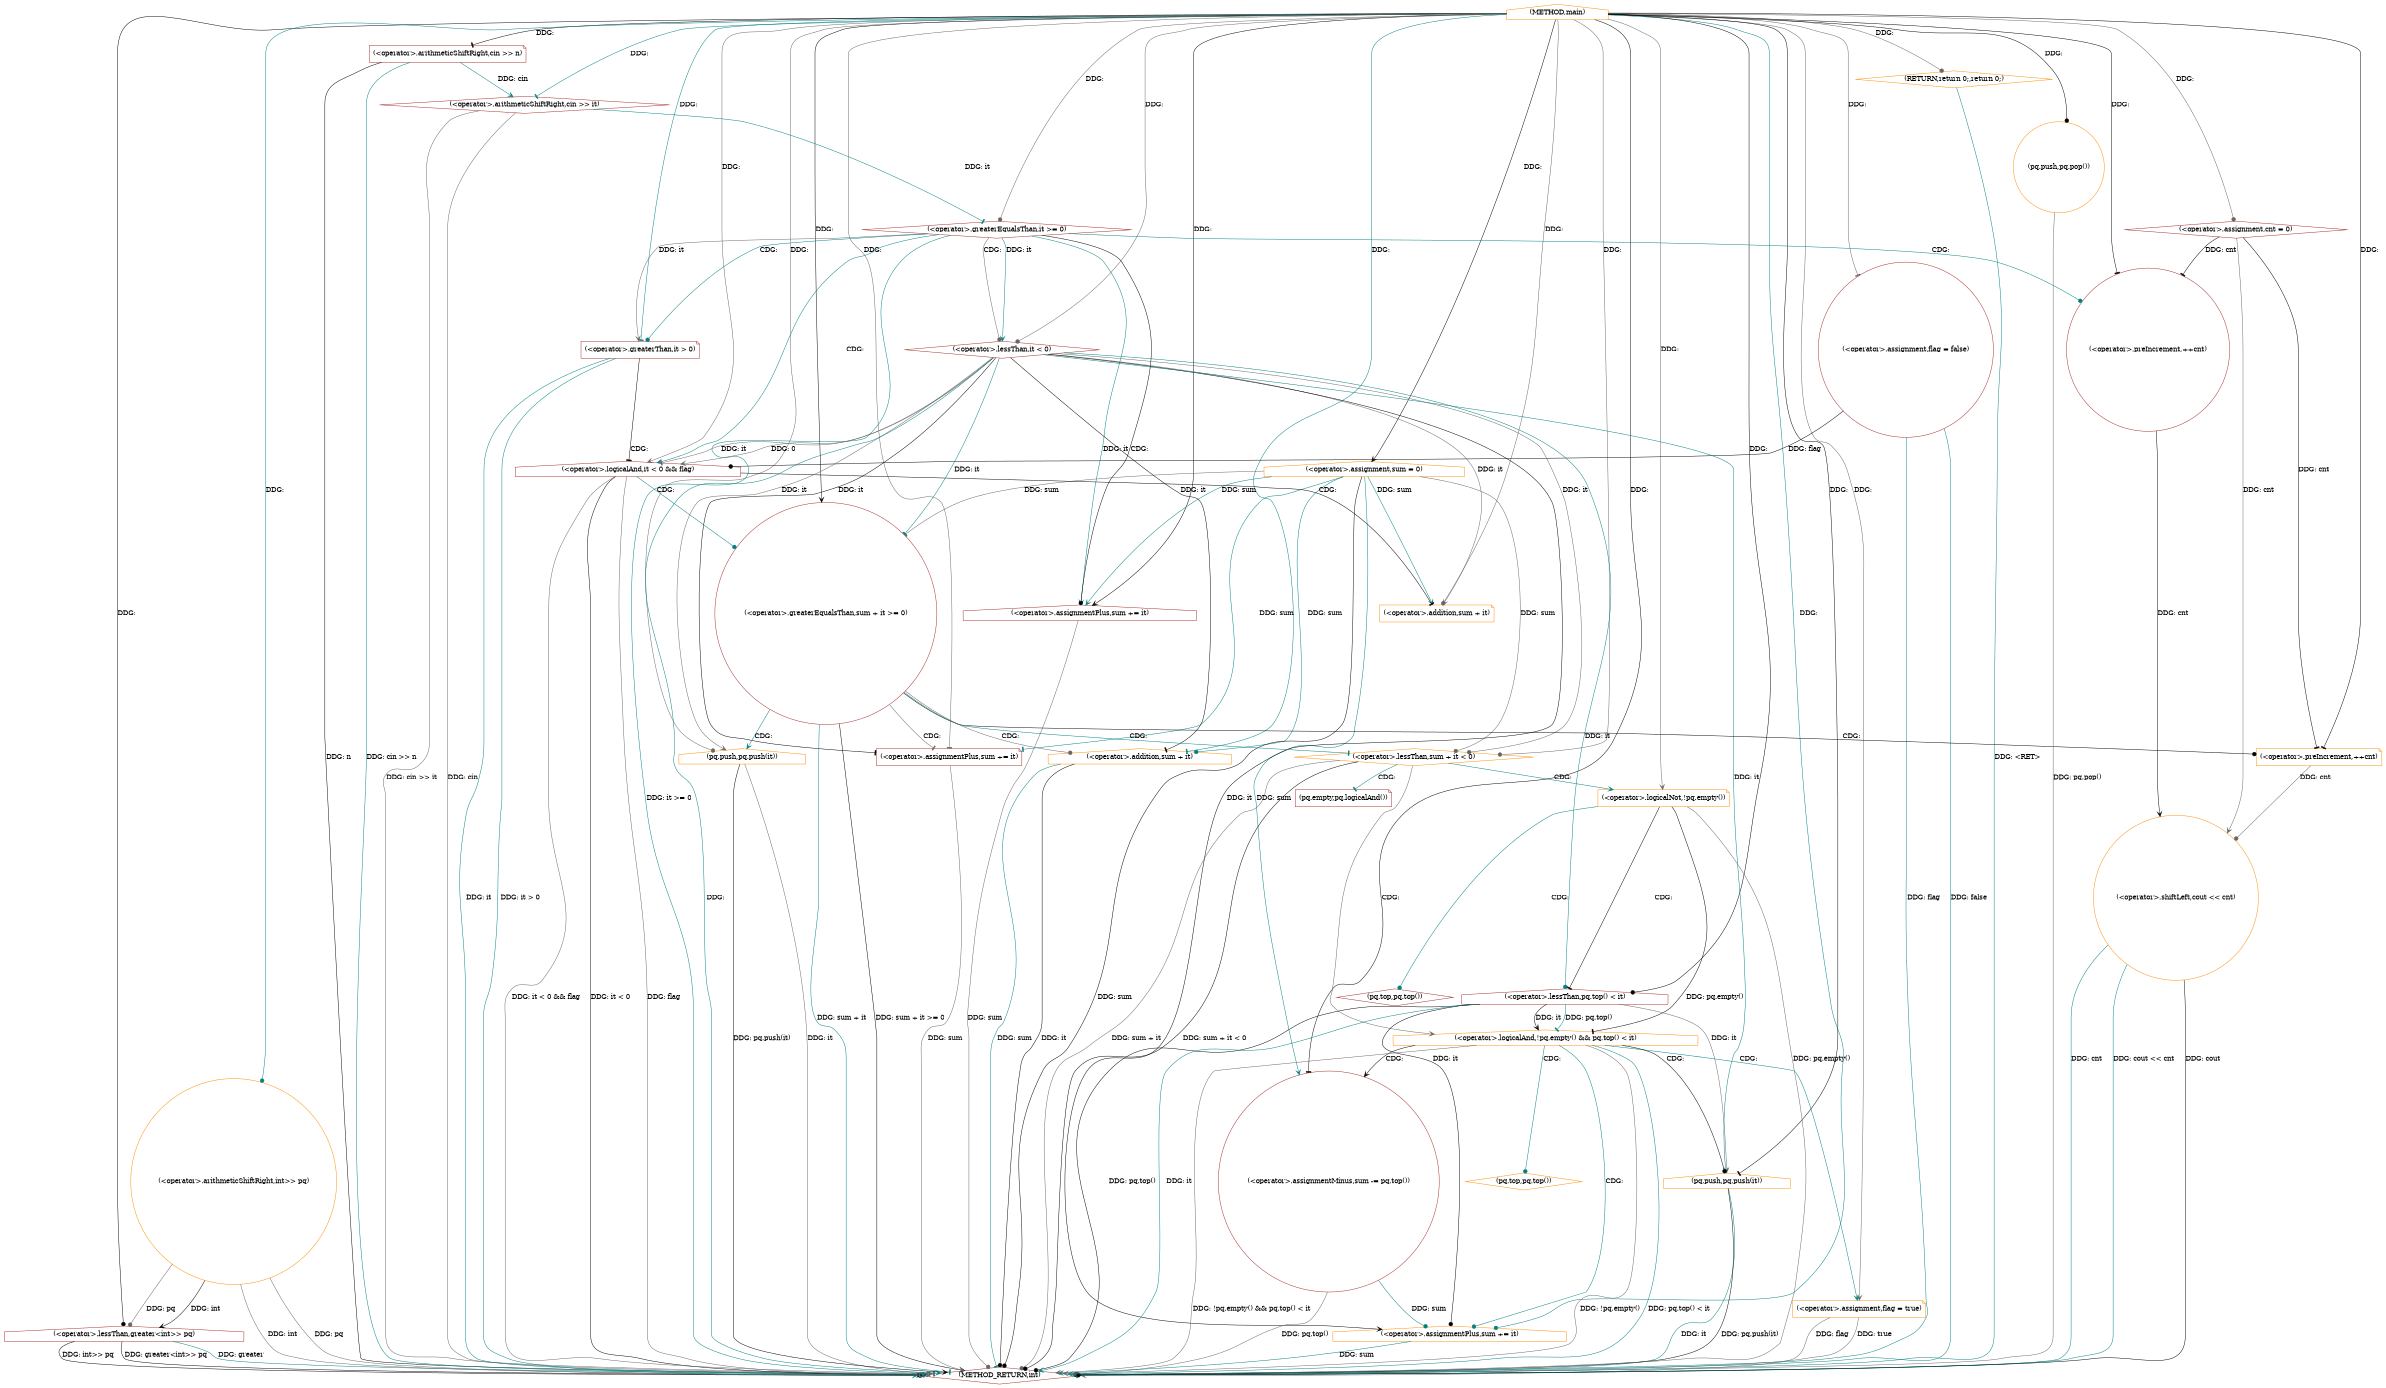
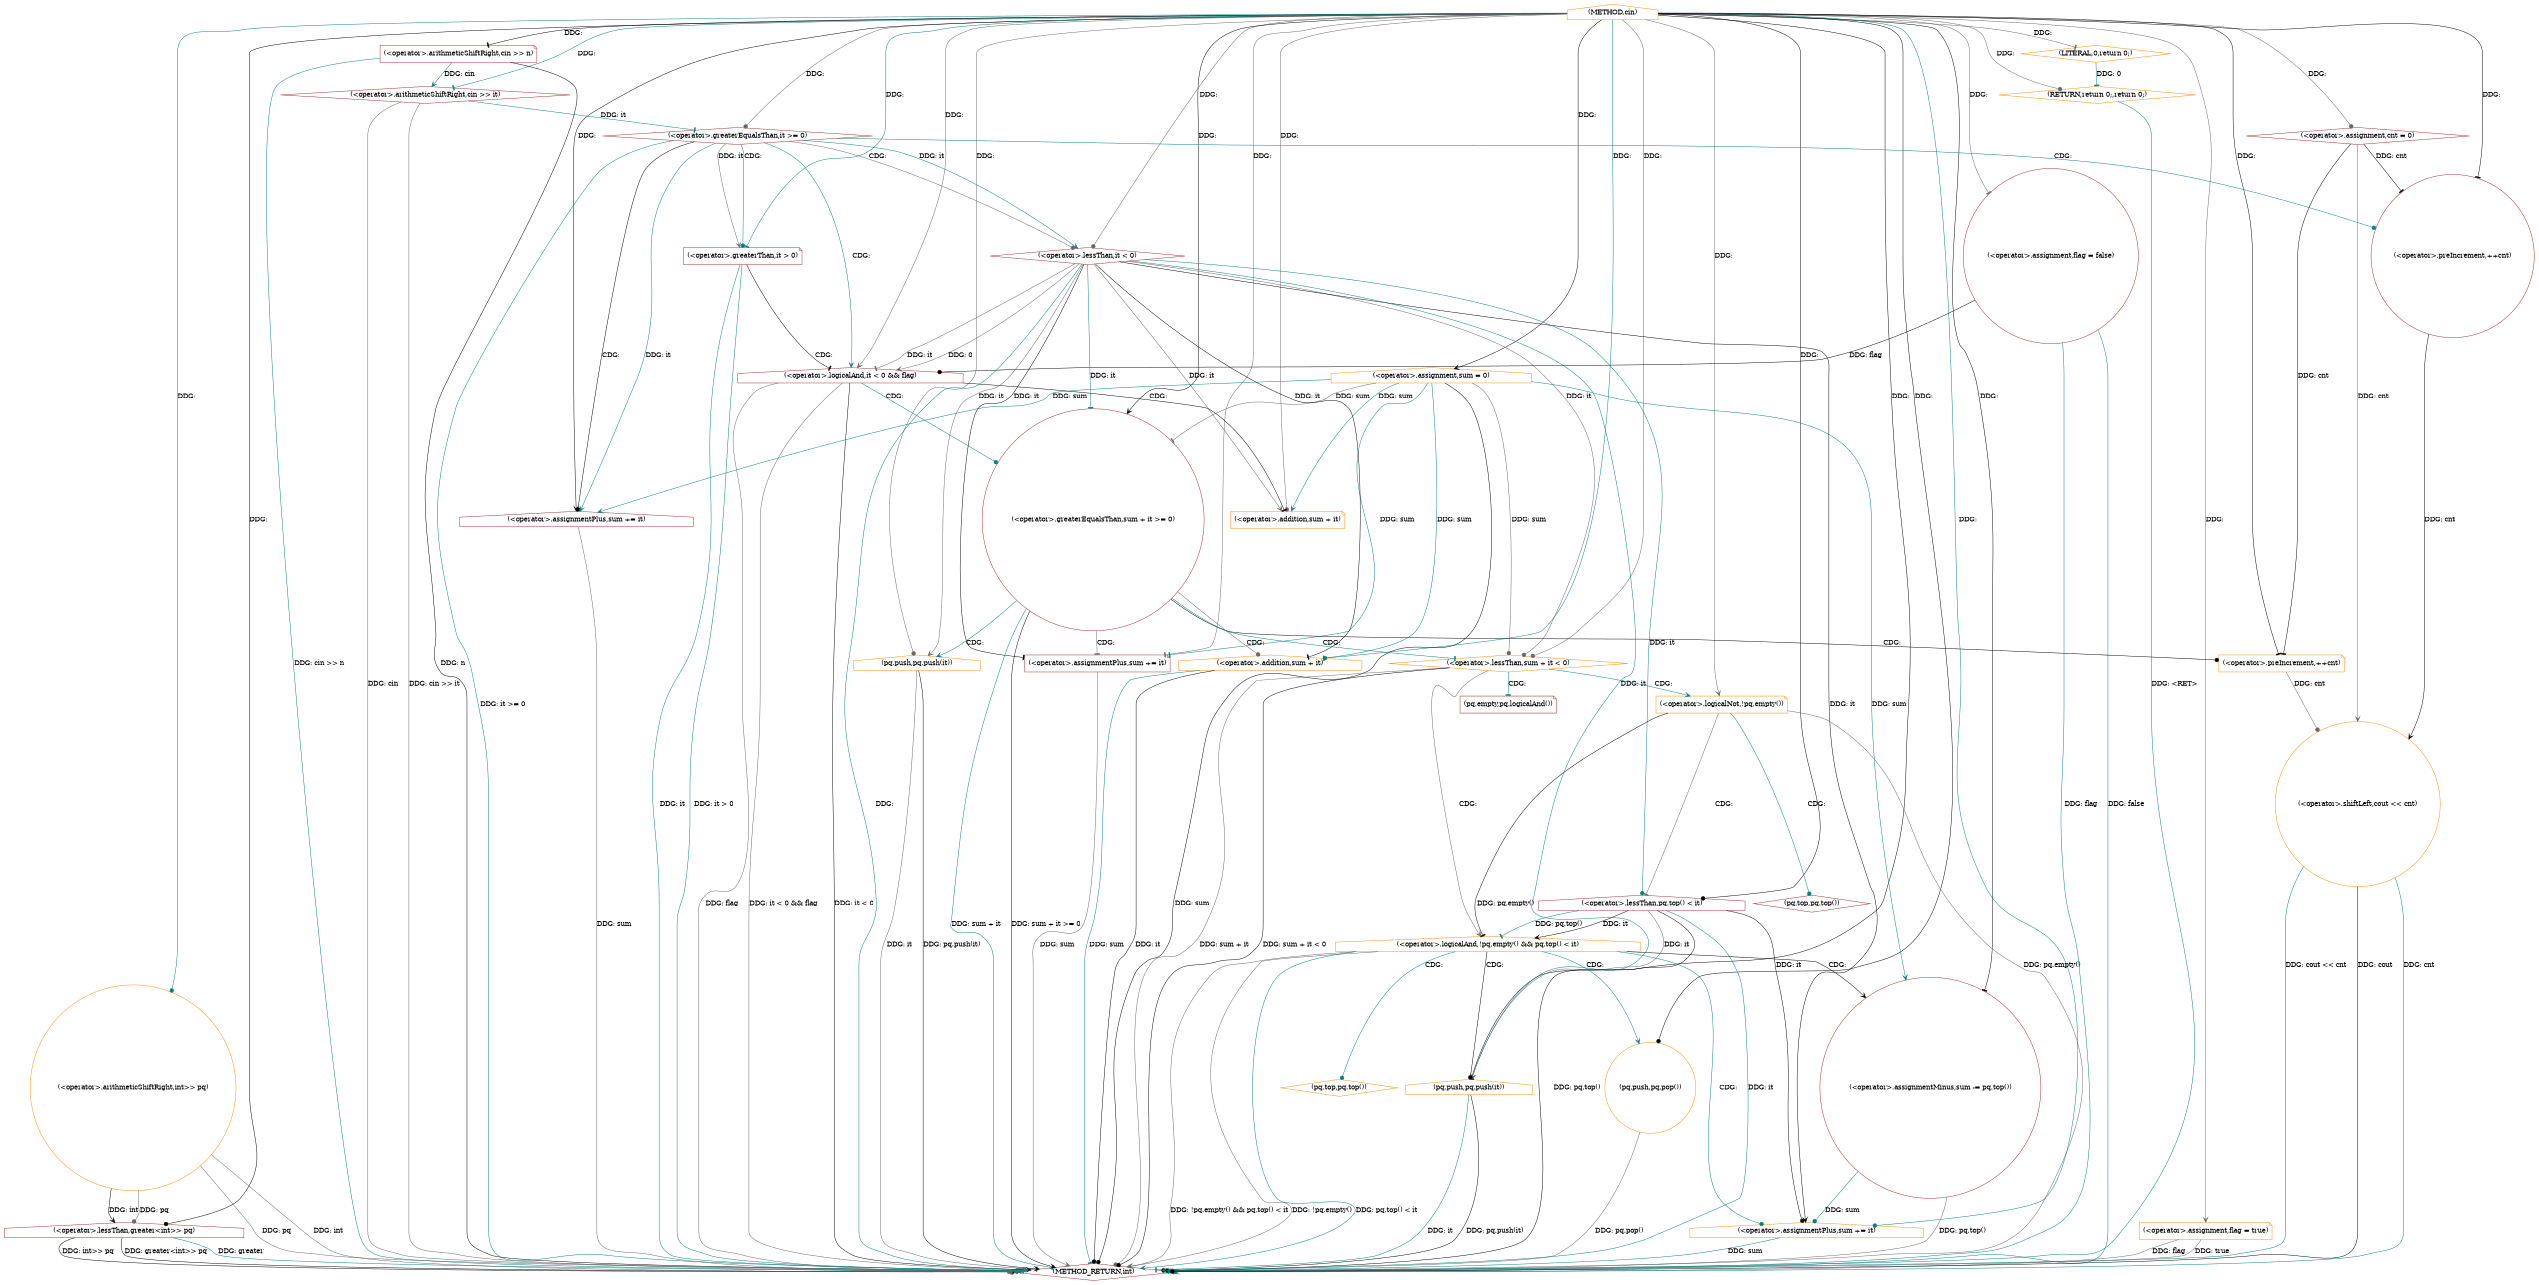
  digraph {
    node [color=darkorange shape=house]
    edge [arrowhead=vee color=teal]
-   n1 [label="(METHOD,main)"]
+   n1 [label="(METHOD,cin)"]
    n2 [color=brown label="(<operator>.lessThan,greater<int>> pq)"]
    n3 [color=brown label="(<operator>.arithmeticShiftRight,cin >> n)" shape=note]
    n4 [color=brown label="(<operator>.arithmeticShiftRight,cin >> it)" shape=diamond]
    n5 [label="(<operator>.assignment,sum = 0)"]
    n6 [color=brown label="(<operator>.assignment,cnt = 0)" shape=diamond]
    n7 [color=brown label="(<operator>.assignment,flag = false)" shape=circle]
    n8 [label="(RETURN,return 0;,return 0;)" shape=diamond]
+   n9 [label="(LITERAL,0,return 0;)" shape=diamond]
    n10 [label="(<operator>.arithmeticShiftRight,int>> pq)" shape=circle]
    n11 [color=brown label="(<operator>.greaterEqualsThan,it >= 0)" shape=diamond]
    n12 [color=brown label="(<operator>.assignmentPlus,sum += it)"]
    n13 [color=brown label="(<operator>.preIncrement,++cnt)" shape=circle]
    n14 [color=brown label="(<operator>.greaterThan,it > 0)" shape=note]
    n15 [label="(<operator>.assignment,flag = true)" shape=note]
    n16 [color=brown label="(<operator>.logicalAnd,it < 0 && flag)"]
    n17 [color=brown label="(<operator>.lessThan,it < 0)" shape=diamond]
    n18 [color=brown label="(<operator>.greaterEqualsThan,sum + it >= 0)" shape=circle]
    n19 [color=brown label="(<operator>.assignmentPlus,sum += it)" shape=note]
    n20 [label="(pq.push,pq.push(it))"]
    n21 [label="(<operator>.preIncrement,++cnt)" shape=note]
    n22 [label="(<operator>.addition,sum + it)" shape=note]
    n23 [label="(<operator>.lessThan,sum + it < 0)" shape=diamond]
    n24 [label="(<operator>.addition,sum + it)"]
    n25 [color=brown label="(<operator>.assignmentMinus,sum -= pq.top())" shape=circle]
    n26 [label="(<operator>.assignmentPlus,sum += it)"]
    n27 [label="(pq.push,pq.pop())" shape=circle]
    n28 [label="(pq.push,pq.push(it))"]
    n29 [label="(<operator>.logicalNot,!pq.empty())" shape=note]
    n30 [color=brown label="(<operator>.lessThan,pq.top() < it)"]
    n31 [color=brown label="(METHOD_RETURN,int)" shape=diamond]
    n32 [label="(<operator>.shiftLeft,cout << cnt)" shape=circle]
    n33 [label="(<operator>.logicalAnd,!pq.empty() && pq.top() < it)"]
    n34 [color=brown label="(pq.empty,pq.logicalAnd())" shape=note]
    n35 [color=brown label="(pq.top,pq.top())" shape=diamond]
    n36 [label="(pq.top,pq.top())" shape=diamond]
    n1 -> n2 [arrowhead=dot color=black label="DDG: "]
    n1 -> n3 [arrowhead=tee color=black label="DDG: "]
    n1 -> n4 [arrowhead=tee label="DDG: "]
    n1 -> n5 [color=black label="DDG: "]
    n1 -> n6 [arrowhead=dot color=gray40 label="DDG: "]
    n1 -> n7 [arrowhead=tee color=gray40 label="DDG: "]
    n1 -> n8 [arrowhead=dot color=gray40 label="DDG: "]
+   n1 -> n9 [arrowhead=tee color=gray40 label="DDG: "]
    n1 -> n10 [arrowhead=dot label="DDG: "]
    n1 -> n11 [arrowhead=dot color=gray40 label="DDG: "]
    n1 -> n12 [color=black label="DDG: "]
    n1 -> n13 [arrowhead=tee color=black label="DDG: "]
    n1 -> n14 [arrowhead=tee label="DDG: "]
    n1 -> n15 [color=gray40 label="DDG: "]
    n1 -> n16 [color=gray40 label="DDG: "]
    n1 -> n17 [arrowhead=dot color=gray40 label="DDG: "]
    n1 -> n18 [color=black label="DDG: "]
    n1 -> n19 [arrowhead=tee color=gray40 label="DDG: "]
    n1 -> n20 [arrowhead=dot color=gray40 label="DDG: "]
    n1 -> n21 [arrowhead=tee color=black label="DDG: "]
    n1 -> n22 [arrowhead=dot color=gray40 label="DDG: "]
    n1 -> n23 [arrowhead=dot color=gray40 label="DDG: "]
    n1 -> n24 [arrowhead=tee label="DDG: "]
    n1 -> n25 [arrowhead=tee color=black label="DDG: "]
    n1 -> n26 [arrowhead=dot label="DDG: "]
    n1 -> n27 [arrowhead=dot color=black label="DDG: "]
    n1 -> n28 [arrowhead=tee color=black label="DDG: "]
    n1 -> n29 [color=gray40 label="DDG: "]
    n1 -> n30 [arrowhead=dot color=black label="DDG: "]
    n2 -> n31 [arrowhead=tee color=black label="DDG: int>> pq"]
    n2 -> n31 [arrowhead=dot color=black label="DDG: greater<int>> pq"]
    n2 -> n31 [label="DDG: greater"]
    n3 -> n4 [label="DDG: cin"]
    n3 -> n31 [color=black label="DDG: n"]
    n3 -> n31 [arrowhead=tee label="DDG: cin >> n"]
    n4 -> n11 [arrowhead=tee label="DDG: it"]
    n4 -> n31 [arrowhead=tee color=gray40 label="DDG: cin"]
    n4 -> n31 [arrowhead=tee color=gray40 label="DDG: cin >> it"]
    n5 -> n12 [label="DDG: sum"]
    n5 -> n18 [arrowhead=tee color=gray40 label="DDG: sum"]
    n5 -> n19 [arrowhead=tee label="DDG: sum"]
    n5 -> n22 [label="DDG: sum"]
    n5 -> n23 [arrowhead=dot color=gray40 label="DDG: sum"]
    n5 -> n24 [arrowhead=dot label="DDG: sum"]
    n5 -> n25 [label="DDG: sum"]
    n5 -> n31 [arrowhead=dot color=black label="DDG: sum"]
    n6 -> n13 [arrowhead=tee color=black label="DDG: cnt"]
    n6 -> n21 [arrowhead=tee color=black label="DDG: cnt"]
    n6 -> n32 [color=gray40 label="DDG: cnt"]
    n7 -> n16 [arrowhead=dot color=black label="DDG: flag"]
    n7 -> n31 [label="DDG: flag"]
    n7 -> n31 [arrowhead=dot label="DDG: false"]
    n8 -> n31 [arrowhead=dot label="DDG: <RET>"]
+   n9 -> n8 [arrowhead=tee label="DDG: 0"]
    n10 -> n2 [color=black label="DDG: int"]
    n10 -> n2 [arrowhead=dot color=gray40 label="DDG: pq"]
    n10 -> n31 [arrowhead=tee color=gray40 label="DDG: int"]
    n10 -> n31 [arrowhead=dot color=gray40 label="DDG: pq"]
    n11 -> n12 [label="DDG: it"]
    n11 -> n12 [arrowhead=dot color=black label="CDG: "]
    n11 -> n13 [arrowhead=dot label="CDG: "]
    n11 -> n14 [color=gray40 label="DDG: it"]
    n11 -> n14 [arrowhead=dot label="CDG: "]
    n11 -> n16 [label="CDG: "]
    n11 -> n17 [label="DDG: it"]
    n11 -> n17 [arrowhead=dot color=gray40 label="CDG: "]
    n11 -> n31 [arrowhead=tee label="DDG: it >= 0"]
    n12 -> n31 [arrowhead=dot color=gray40 label="DDG: sum"]
    n13 -> n32 [color=black label="DDG: cnt"]
    n14 -> n16 [arrowhead=tee color=black label="CDG: "]
    n14 -> n31 [label="DDG: it"]
    n14 -> n31 [label="DDG: it > 0"]
    n15 -> n31 [color=gray40 label="DDG: flag"]
    n15 -> n31 [arrowhead=dot color=gray40 label="DDG: true"]
    n16 -> n18 [arrowhead=dot label="CDG: "]
    n16 -> n22 [arrowhead=tee color=black label="CDG: "]
    n16 -> n31 [color=black label="DDG: it < 0"]
    n16 -> n31 [arrowhead=tee color=gray40 label="DDG: flag"]
    n16 -> n31 [color=gray40 label="DDG: it < 0 && flag"]
    n17 -> n16 [color=gray40 label="DDG: 0"]
    n17 -> n16 [arrowhead=tee color=gray40 label="DDG: it"]
    n17 -> n18 [arrowhead=tee label="DDG: it"]
    n17 -> n19 [arrowhead=tee color=black label="DDG: it"]
    n17 -> n20 [color=gray40 label="DDG: it"]
    n17 -> n22 [color=gray40 label="DDG: it"]
    n17 -> n23 [arrowhead=dot color=gray40 label="DDG: it"]
    n17 -> n24 [arrowhead=tee color=black label="DDG: it"]
    n17 -> n26 [color=black label="DDG: it"]
    n17 -> n28 [label="DDG: it"]
    n17 -> n30 [arrowhead=dot label="DDG: it"]
    n17 -> n31 [label="DDG: "]
    n18 -> n19 [arrowhead=tee color=gray40 label="CDG: "]
    n18 -> n20 [label="CDG: "]
    n18 -> n21 [arrowhead=dot color=black label="CDG: "]
    n18 -> n23 [arrowhead=tee label="CDG: "]
    n18 -> n24 [arrowhead=dot color=gray40 label="CDG: "]
    n18 -> n31 [arrowhead=tee label="DDG: sum + it"]
    n18 -> n31 [color=black label="DDG: sum + it >= 0"]
    n19 -> n31 [color=gray40 label="DDG: sum"]
    n20 -> n31 [arrowhead=tee color=gray40 label="DDG: it"]
    n20 -> n31 [color=black label="DDG: pq.push(it)"]
    n21 -> n32 [arrowhead=dot color=gray40 label="DDG: cnt"]
    n23 -> n29 [label="CDG: "]
    n23 -> n31 [arrowhead=dot color=gray40 label="DDG: sum + it"]
    n23 -> n31 [arrowhead=dot color=black label="DDG: sum + it < 0"]
    n23 -> n33 [color=gray40 label="CDG: "]
    n23 -> n34 [arrowhead=tee label="CDG: "]
    n24 -> n31 [arrowhead=tee label="DDG: sum"]
    n24 -> n31 [arrowhead=dot color=black label="DDG: it"]
    n25 -> n26 [arrowhead=dot label="DDG: sum"]
    n25 -> n31 [color=gray40 label="DDG: pq.top()"]
    n26 -> n31 [label="DDG: sum"]
    n27 -> n31 [color=gray40 label="DDG: pq.pop()"]
    n28 -> n31 [arrowhead=tee label="DDG: it"]
    n28 -> n31 [arrowhead=dot color=black label="DDG: pq.push(it)"]
-   n29 -> n30 [arrowhead=tee color=black label="CDG: "]
+   n29 -> n30 [arrowhead=tee color=gray40 label="CDG: "]
    n29 -> n31 [color=gray40 label="DDG: pq.empty()"]
    n29 -> n33 [arrowhead=tee color=black label="DDG: pq.empty()"]
    n29 -> n35 [arrowhead=dot label="CDG: "]
    n30 -> n26 [arrowhead=dot color=black label="DDG: it"]
    n30 -> n28 [color=gray40 label="DDG: it"]
    n30 -> n31 [arrowhead=dot color=black label="DDG: pq.top()"]
    n30 -> n31 [label="DDG: it"]
    n30 -> n33 [arrowhead=tee label="DDG: pq.top()"]
    n30 -> n33 [color=black label="DDG: it"]
    n32 -> n31 [arrowhead=tee label="DDG: cnt"]
    n32 -> n31 [arrowhead=tee label="DDG: cout << cnt"]
    n32 -> n31 [arrowhead=dot color=black label="DDG: cout"]
    n33 -> n25 [color=black label="CDG: "]
    n33 -> n26 [arrowhead=dot label="CDG: "]
-   n33 -> n15 [label="CDG: "]
+   n33 -> n27 [label="CDG: "]
    n33 -> n28 [arrowhead=dot color=black label="CDG: "]
    n33 -> n31 [color=gray40 label="DDG: !pq.empty()"]
    n33 -> n31 [label="DDG: pq.top() < it"]
    n33 -> n31 [color=gray40 label="DDG: !pq.empty() && pq.top() < it"]
    n33 -> n36 [arrowhead=dot label="CDG: "]
  }
